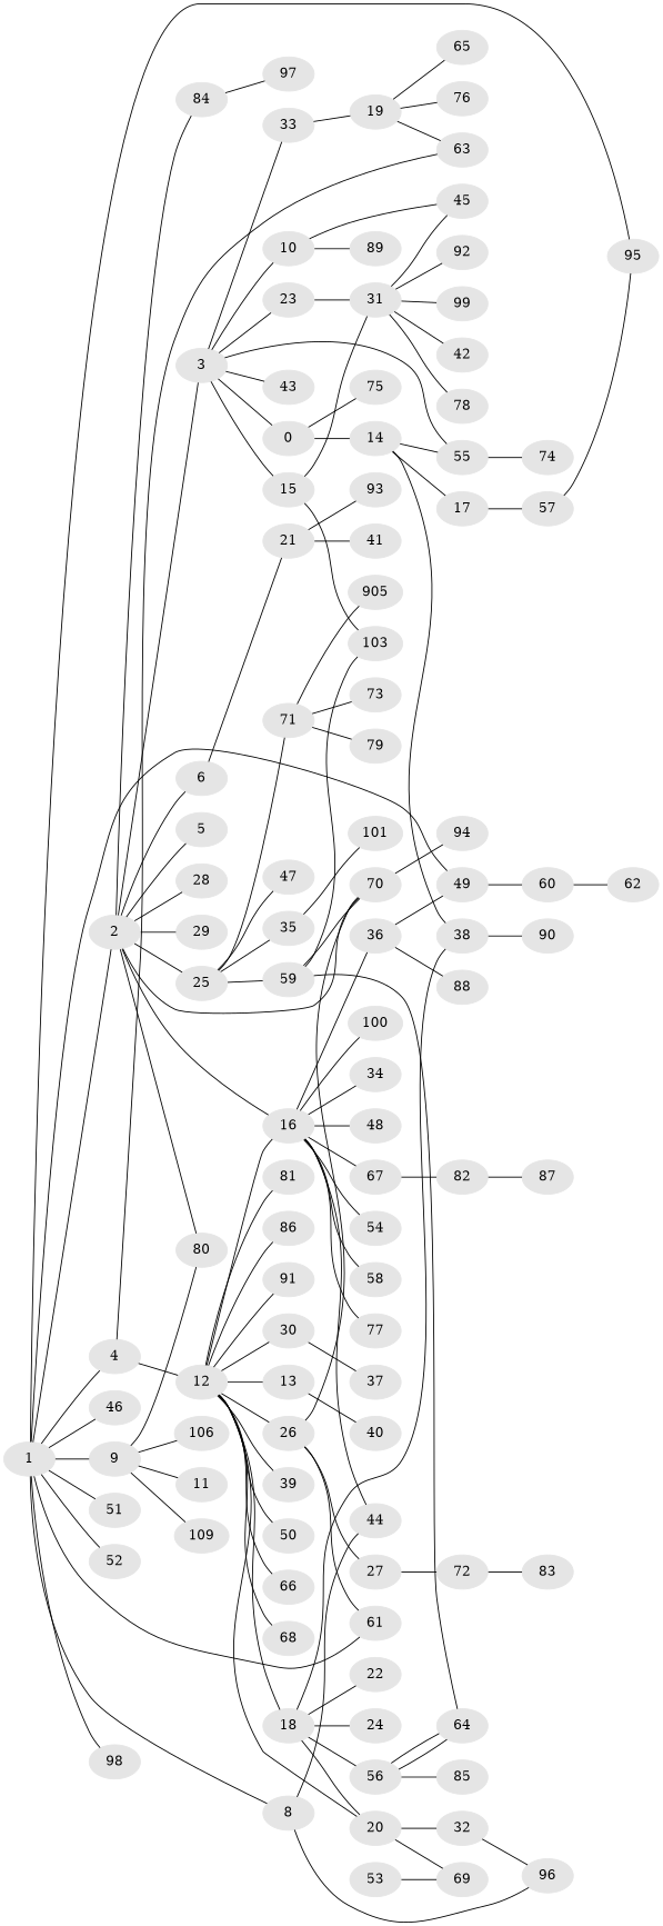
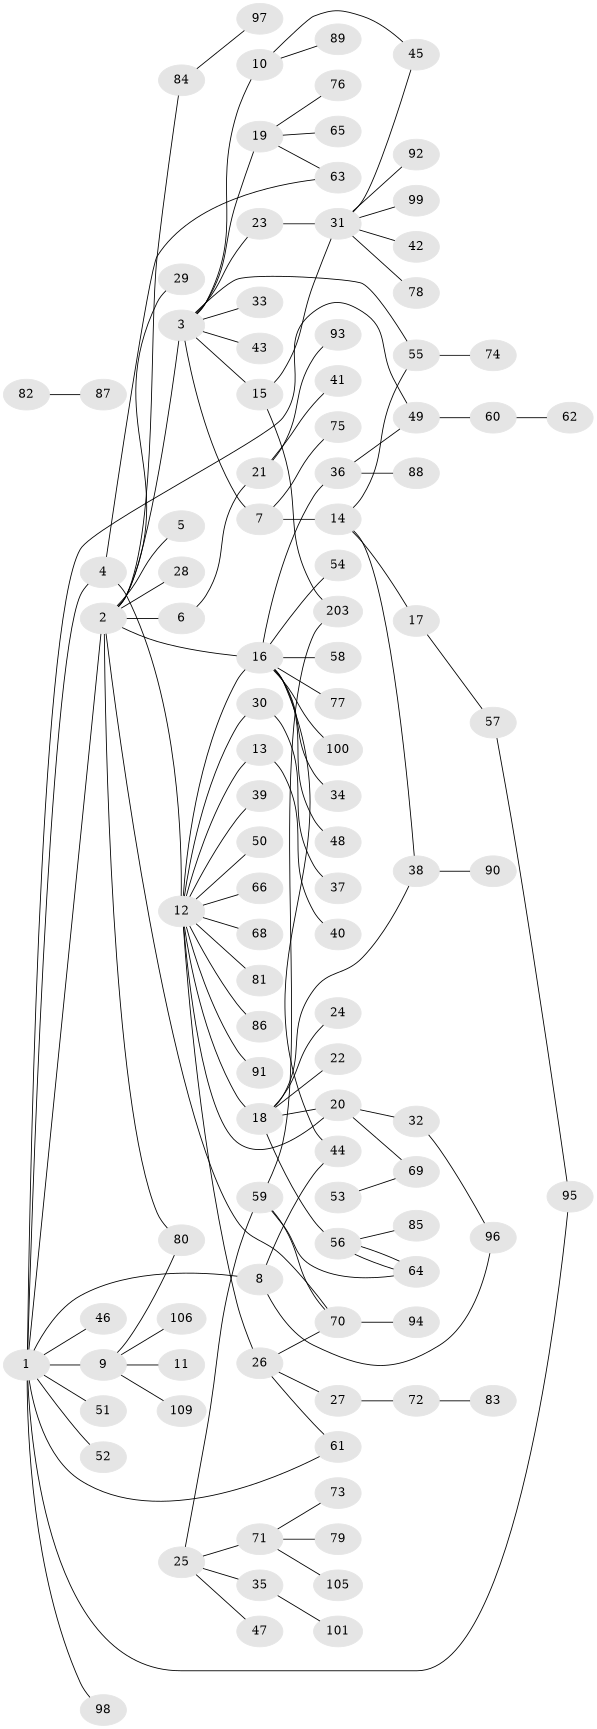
  graph {
    rankdir=LR
    node [color=gray90 style=filled]
    1
    2
    4
    8
    9
    46
    49
    51
    52
    61
    95
    98
    3
    5
    6
    16
    25
    28
    29
    70
    80
    84
    12
    63
    44
    96
    11
    n28 [label=109]
    106
    60
-   7 [label=0]
+   7
    10
    15
    19
    23
    33
    43
    55
    21
    34
    36
    48
    54
    58
-   67
    77
    100
    35
    47
    59
    71
    94
    97
    14
    75
    45
    89
    31
-   103
+   103 [label=203]
    65
    76
    74
    13
    18
    20
    26
    30
    39
    50
    66
    68
    81
    86
    91
    41
    93
    17
    38
    40
    22
    24
    56
    32
    69
    27
    37
    57
    90
    42
    78
    92
    99
    88
    82
    64
    85
    101
    73
    79
-   105 [label=905]
+   105
    72
    53
    83
    62
    87
    1 -- 2
    1 -- 4
    1 -- 8
    1 -- 9
    1 -- 46
    1 -- 49
    1 -- 51
    1 -- 52
    1 -- 61
    1 -- 95
    1 -- 98
    2 -- 3
    2 -- 5
    2 -- 6
    2 -- 16
-   2 -- 25
    2 -- 28
    2 -- 29
    2 -- 70
    2 -- 80
    2 -- 84
    4 -- 12
    4 -- 63
    8 -- 44
    8 -- 96
    9 -- 80
    9 -- 11
    9 -- n28
    9 -- 106
    49 -- 60
    3 -- 7
    3 -- 10
    3 -- 15
-   33 -- 19
+   3 -- 19
    3 -- 23
    3 -- 33
    3 -- 43
    3 -- 55
    6 -- 21
    16 -- 44
    16 -- 34
    16 -- 36
    16 -- 48
    16 -- 54
    16 -- 58
-   16 -- 67
    16 -- 77
    16 -- 100
    25 -- 35
    25 -- 47
    25 -- 59
    25 -- 71
    70 -- 94
    84 -- 97
    12 -- 16
    12 -- 13
    12 -- 18
    12 -- 20
    12 -- 26
    12 -- 30
    12 -- 39
    12 -- 50
    12 -- 66
    12 -- 68
    12 -- 81
    12 -- 86
    12 -- 91
    60 -- 62
    7 -- 14
    7 -- 75
    10 -- 45
    10 -- 89
    15 -- 31
    15 -- 103
    19 -- 63
    19 -- 65
    19 -- 76
    23 -- 31
    55 -- 74
    21 -- 41
    21 -- 93
    36 -- 49
    36 -- 88
-   67 -- 82
    35 -- 101
    59 -- 70
    59 -- 103
    59 -- 64
    71 -- 73
    71 -- 79
    71 -- 105
    14 -- 55
    14 -- 17
    14 -- 38
    31 -- 45
    31 -- 42
    31 -- 78
    31 -- 92
    31 -- 99
    13 -- 40
    18 -- 20
    18 -- 38
    18 -- 22
    18 -- 24
    18 -- 56
    20 -- 32
    20 -- 69
    26 -- 61
    26 -- 70
    26 -- 27
    30 -- 37
    17 -- 57
    38 -- 90
    56 -- 64
    56 -- 64
    56 -- 85
    32 -- 96
    27 -- 72
    57 -- 95
    82 -- 87
    72 -- 83
    53 -- 69
  }
